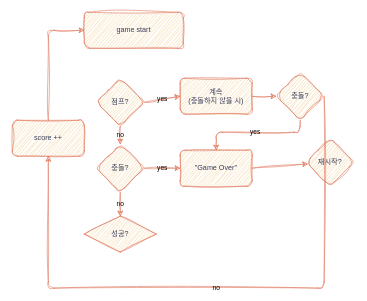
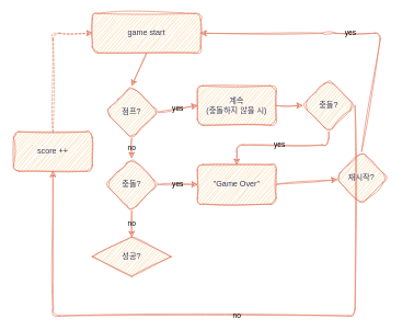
  <mxCell id="0" />
  <mxCell id="1" parent="0" />
  <mxCell id="2" value="game start" style="rounded=1;whiteSpace=wrap;html=1;sketch=1;curveFitting=1;jiggle=2;labelBackgroundColor=none;fillColor=#F2CC8F;strokeColor=#E07A5F;fontColor=#393C56;" parent="1" vertex="1"><mxGeometry x="140" y="20" width="165" height="60" as="geometry" /></mxCell>
  <mxCell id="3" value="점프?" style="rhombus;whiteSpace=wrap;html=1;rounded=1;sketch=1;curveFitting=1;jiggle=2;labelBackgroundColor=none;fillColor=#F2CC8F;strokeColor=#E07A5F;fontColor=#393C56;" parent="1" vertex="1"><mxGeometry x="160" y="130" width="80" height="80" as="geometry" /></mxCell>
  <mxCell id="4" value="계속&lt;br&gt;(충돌하지 않을 시)" style="rounded=1;whiteSpace=wrap;html=1;sketch=1;curveFitting=1;jiggle=2;labelBackgroundColor=none;fillColor=#F2CC8F;strokeColor=#E07A5F;fontColor=#393C56;" parent="1" vertex="1"><mxGeometry x="300" y="130" width="120" height="60" as="geometry" /></mxCell>
  <mxCell id="5" value="&quot;Game Over&quot;" style="rounded=1;whiteSpace=wrap;html=1;sketch=1;curveFitting=1;jiggle=2;labelBackgroundColor=none;fillColor=#F2CC8F;strokeColor=#E07A5F;fontColor=#393C56;" parent="1" vertex="1"><mxGeometry x="300" y="250" width="120" height="60" as="geometry" /></mxCell>
  <mxCell id="6" value="yes" style="endArrow=classic;html=1;rounded=1;exitX=1;exitY=0.5;exitDx=0;exitDy=0;sketch=1;curveFitting=1;jiggle=2;labelBackgroundColor=none;strokeColor=#E07A5F;fontColor=default;" parent="1" source="3" edge="1"><mxGeometry width="50" height="50" relative="1" as="geometry"><mxPoint x="250" y="210" as="sourcePoint" /><mxPoint x="300" y="160" as="targetPoint" /></mxGeometry></mxCell>
  <mxCell id="7" value="no" style="endArrow=classic;html=1;rounded=1;sketch=1;curveFitting=1;jiggle=2;labelBackgroundColor=none;strokeColor=#E07A5F;fontColor=default;" parent="1" source="3" edge="1"><mxGeometry width="50" height="50" relative="1" as="geometry"><mxPoint x="150" y="290" as="sourcePoint" /><mxPoint x="200" y="240" as="targetPoint" /></mxGeometry></mxCell>
  <mxCell id="8" value="score ++" style="rounded=1;whiteSpace=wrap;html=1;sketch=1;curveFitting=1;jiggle=2;labelBackgroundColor=none;fillColor=#F2CC8F;strokeColor=#E07A5F;fontColor=#393C56;" parent="1" vertex="1"><mxGeometry x="20" y="200" width="120" height="60" as="geometry" /></mxCell>
  <mxCell id="9" value="충돌?" style="rhombus;whiteSpace=wrap;html=1;rounded=1;sketch=1;curveFitting=1;jiggle=2;labelBackgroundColor=none;fillColor=#F2CC8F;strokeColor=#E07A5F;fontColor=#393C56;" parent="1" vertex="1"><mxGeometry x="160" y="240" width="80" height="80" as="geometry" /></mxCell>
  <mxCell id="10" value="yes" style="endArrow=classic;html=1;rounded=1;exitX=1;exitY=0.5;exitDx=0;exitDy=0;sketch=1;curveFitting=1;jiggle=2;labelBackgroundColor=none;strokeColor=#E07A5F;fontColor=default;" parent="1" source="9" edge="1"><mxGeometry width="50" height="50" relative="1" as="geometry"><mxPoint x="250" y="330" as="sourcePoint" /><mxPoint x="300" y="280" as="targetPoint" /></mxGeometry></mxCell>
  <mxCell id="11" value="no" style="endArrow=classic;html=1;rounded=1;exitX=0.5;exitY=1;exitDx=0;exitDy=0;sketch=1;curveFitting=1;jiggle=2;labelBackgroundColor=none;strokeColor=#E07A5F;fontColor=default;" parent="1" source="9" edge="1" target="18"><mxGeometry width="50" height="50" relative="1" as="geometry"><mxPoint x="150" y="410" as="sourcePoint" /><mxPoint x="200" y="360" as="targetPoint" /></mxGeometry></mxCell>
  <mxCell id="12" value="재시작?" style="rhombus;whiteSpace=wrap;html=1;rounded=1;sketch=1;curveFitting=1;jiggle=2;labelBackgroundColor=none;fillColor=#F2CC8F;strokeColor=#E07A5F;fontColor=#393C56;" parent="1" vertex="1"><mxGeometry x="510" y="230" width="80" height="80" as="geometry" /></mxCell>
  <mxCell id="13" value="" style="endArrow=classic;html=1;rounded=1;exitX=1;exitY=0.5;exitDx=0;exitDy=0;sketch=1;curveFitting=1;jiggle=2;labelBackgroundColor=none;strokeColor=#E07A5F;fontColor=default;" parent="1" source="5" target="12" edge="1"><mxGeometry width="50" height="50" relative="1" as="geometry"><mxPoint x="410" y="330" as="sourcePoint" /><mxPoint x="460" y="280" as="targetPoint" /></mxGeometry></mxCell>
+ <mxCell id="14" value="yes" style="endArrow=classic;html=1;rounded=1;entryX=1;entryY=0.5;entryDx=0;entryDy=0;exitX=0.5;exitY=0;exitDx=0;exitDy=0;sketch=1;curveFitting=1;jiggle=2;labelBackgroundColor=none;strokeColor=#E07A5F;fontColor=default;" parent="1" source="12" target="2" edge="1"><mxGeometry width="50" height="50" relative="1" as="geometry"><mxPoint x="500" y="240" as="sourcePoint" /><mxPoint x="550" y="190" as="targetPoint" /><Array as="points"><mxPoint x="580" y="50" /><mxPoint x="500" y="50" /></Array></mxGeometry></mxCell>
  <mxCell id="15" value="충돌?" style="rhombus;whiteSpace=wrap;html=1;rounded=1;sketch=1;curveFitting=1;jiggle=2;labelBackgroundColor=none;fillColor=#F2CC8F;strokeColor=#E07A5F;fontColor=#393C56;" parent="1" vertex="1"><mxGeometry x="460" y="120" width="80" height="80" as="geometry" /></mxCell>
  <mxCell id="16" value="" style="endArrow=classic;html=1;rounded=1;exitX=1;exitY=0.5;exitDx=0;exitDy=0;sketch=1;curveFitting=1;jiggle=2;labelBackgroundColor=none;strokeColor=#E07A5F;fontColor=default;" parent="1" source="4" edge="1"><mxGeometry width="50" height="50" relative="1" as="geometry"><mxPoint x="410" y="210" as="sourcePoint" /><mxPoint x="460" y="160" as="targetPoint" /></mxGeometry></mxCell>
  <mxCell id="17" value="yes" style="endArrow=classic;html=1;rounded=1;exitX=0.5;exitY=1;exitDx=0;exitDy=0;entryX=0.5;entryY=0;entryDx=0;entryDy=0;sketch=1;curveFitting=1;jiggle=2;labelBackgroundColor=none;strokeColor=#E07A5F;fontColor=default;" parent="1" source="15" target="5" edge="1"><mxGeometry width="50" height="50" relative="1" as="geometry"><mxPoint x="530" y="400" as="sourcePoint" /><mxPoint x="580" y="350" as="targetPoint" /><Array as="points"><mxPoint x="500" y="220" /><mxPoint x="360" y="220" /></Array></mxGeometry></mxCell>
  <mxCell id="18" value="성공?" style="rhombus;whiteSpace=wrap;html=1;sketch=1;curveFitting=1;jiggle=2;labelBackgroundColor=none;fillColor=#F2CC8F;strokeColor=#E07A5F;fontColor=#393C56;" vertex="1" parent="1"><mxGeometry x="140" y="360" width="120" height="60" as="geometry" /></mxCell>
- <mxCell id="19" value="" style="endArrow=classic;html=1;rounded=1;exitX=0.5;exitY=0;exitDx=0;exitDy=0;entryX=0;entryY=0.5;entryDx=0;entryDy=0;sketch=1;curveFitting=1;jiggle=2;labelBackgroundColor=none;strokeColor=#E07A5F;fontColor=default;" edge="1" parent="1" source="8" target="2"><mxGeometry width="50" height="50" relative="1" as="geometry"><mxPoint x="650" y="410" as="sourcePoint" /><mxPoint x="700" y="360" as="targetPoint" /><Array as="points"><mxPoint x="80" y="50" /></Array></mxGeometry></mxCell>
+ <mxCell id="19" value="" style="endArrow=classic;html=1;rounded=1;exitX=0.5;exitY=0;exitDx=0;exitDy=0;entryX=0;entryY=0.5;entryDx=0;entryDy=0;sketch=1;curveFitting=1;jiggle=2;labelBackgroundColor=none;strokeColor=#E07A5F;fontColor=default;dashed=1;" edge="1" parent="1" source="8" target="2"><mxGeometry width="50" height="50" relative="1" as="geometry"><mxPoint x="650" y="410" as="sourcePoint" /><mxPoint x="700" y="360" as="targetPoint" /><Array as="points"><mxPoint x="80" y="50" /></Array></mxGeometry></mxCell>
  <mxCell id="20" value="no" style="endArrow=classic;html=1;rounded=1;exitX=1;exitY=0.5;exitDx=0;exitDy=0;sketch=1;curveFitting=1;jiggle=2;labelBackgroundColor=none;strokeColor=#E07A5F;fontColor=default;" edge="1" parent="1" source="15"><mxGeometry width="50" height="50" relative="1" as="geometry"><mxPoint x="650" y="410" as="sourcePoint" /><mxPoint x="80" y="260" as="targetPoint" /><Array as="points"><mxPoint x="540" y="480" /><mxPoint x="80" y="480" /></Array></mxGeometry></mxCell>
+ <mxCell id="21" value="" style="endArrow=classic;html=1;rounded=1;exitX=0.5;exitY=1;exitDx=0;exitDy=0;entryX=0.5;entryY=0;entryDx=0;entryDy=0;sketch=1;curveFitting=1;jiggle=2;labelBackgroundColor=none;strokeColor=#E07A5F;fontColor=default;" edge="1" parent="1" source="2" target="3"><mxGeometry width="50" height="50" relative="1" as="geometry"><mxPoint x="650" y="410" as="sourcePoint" /><mxPoint x="700" y="360" as="targetPoint" /></mxGeometry></mxCell>
